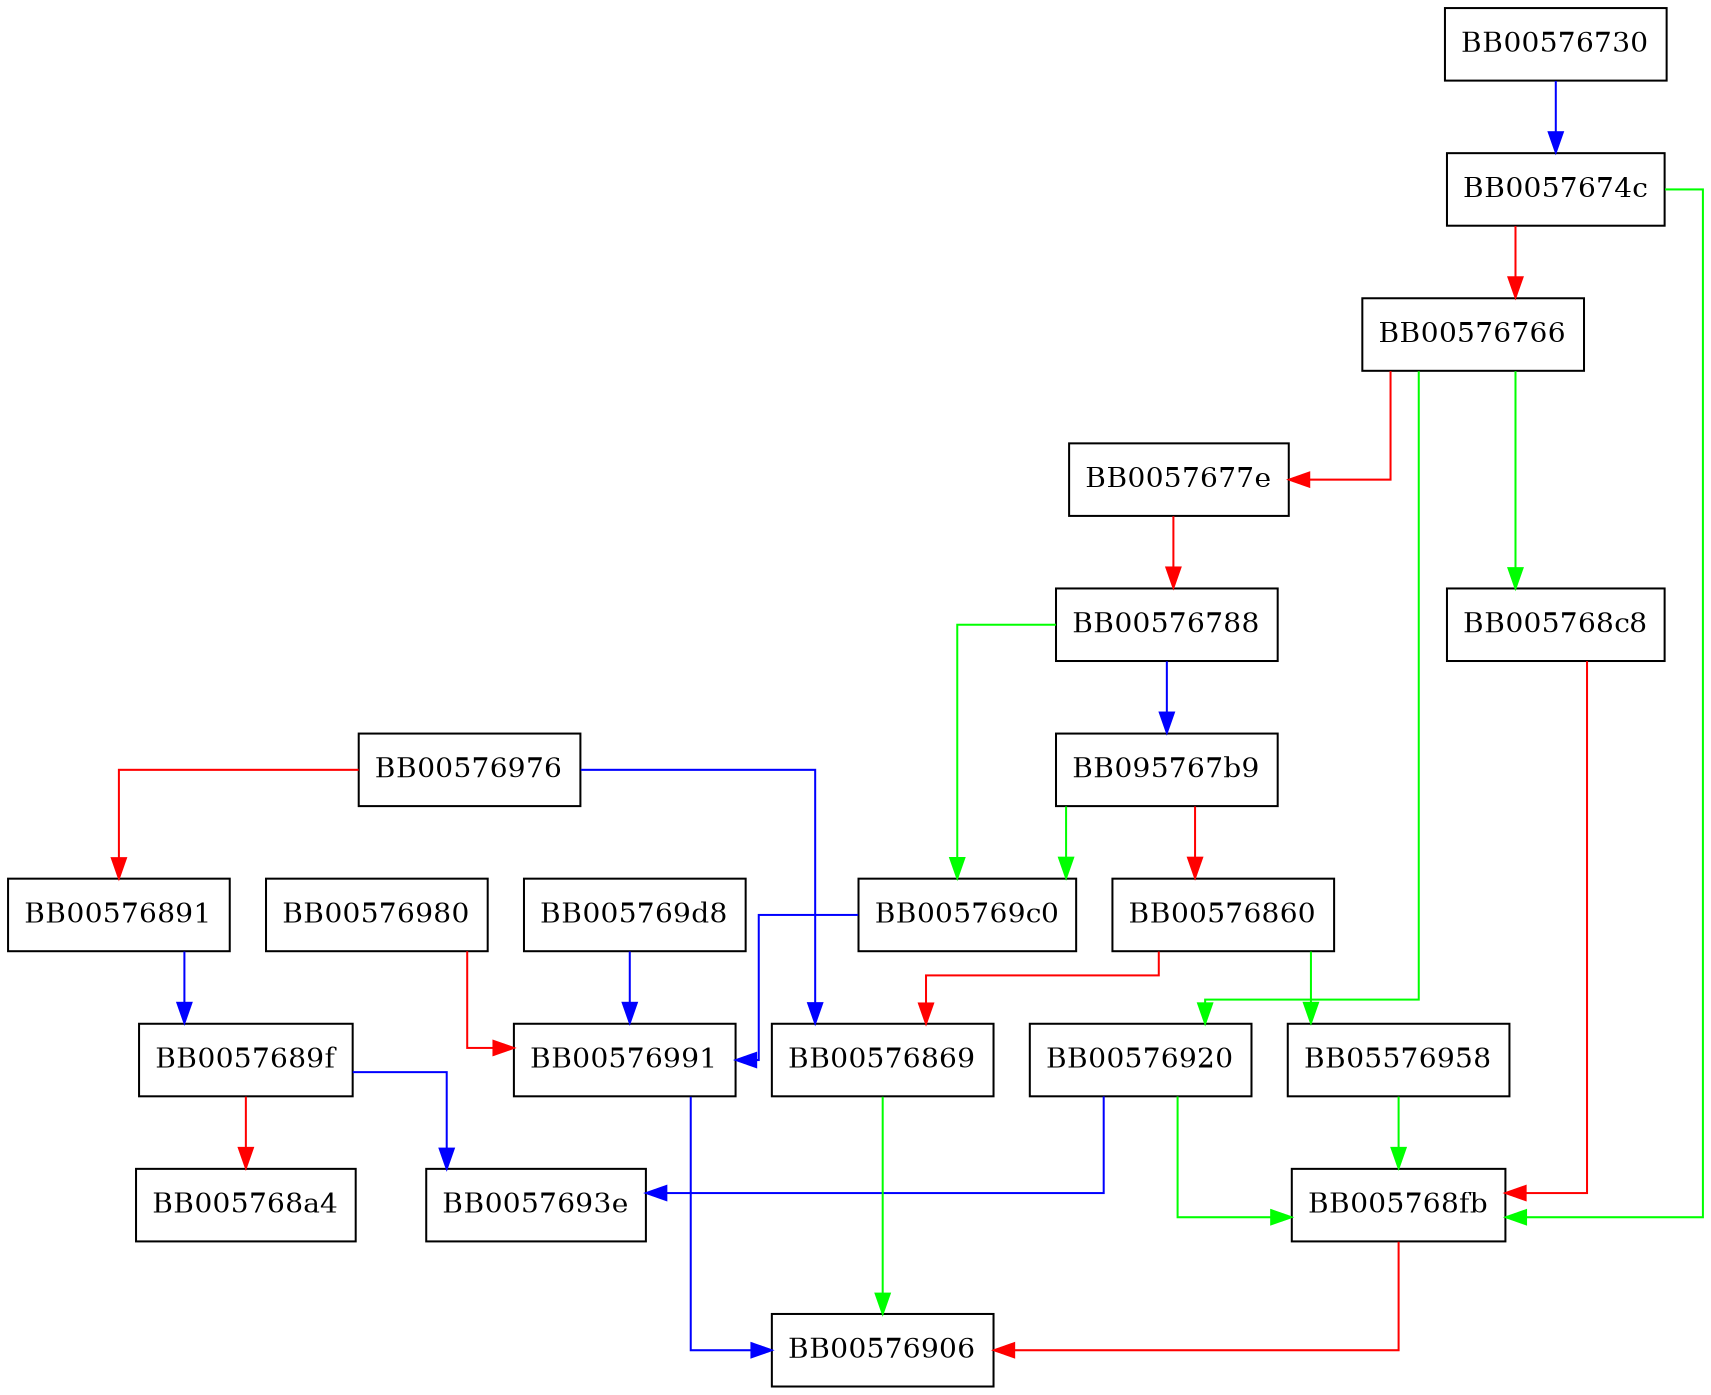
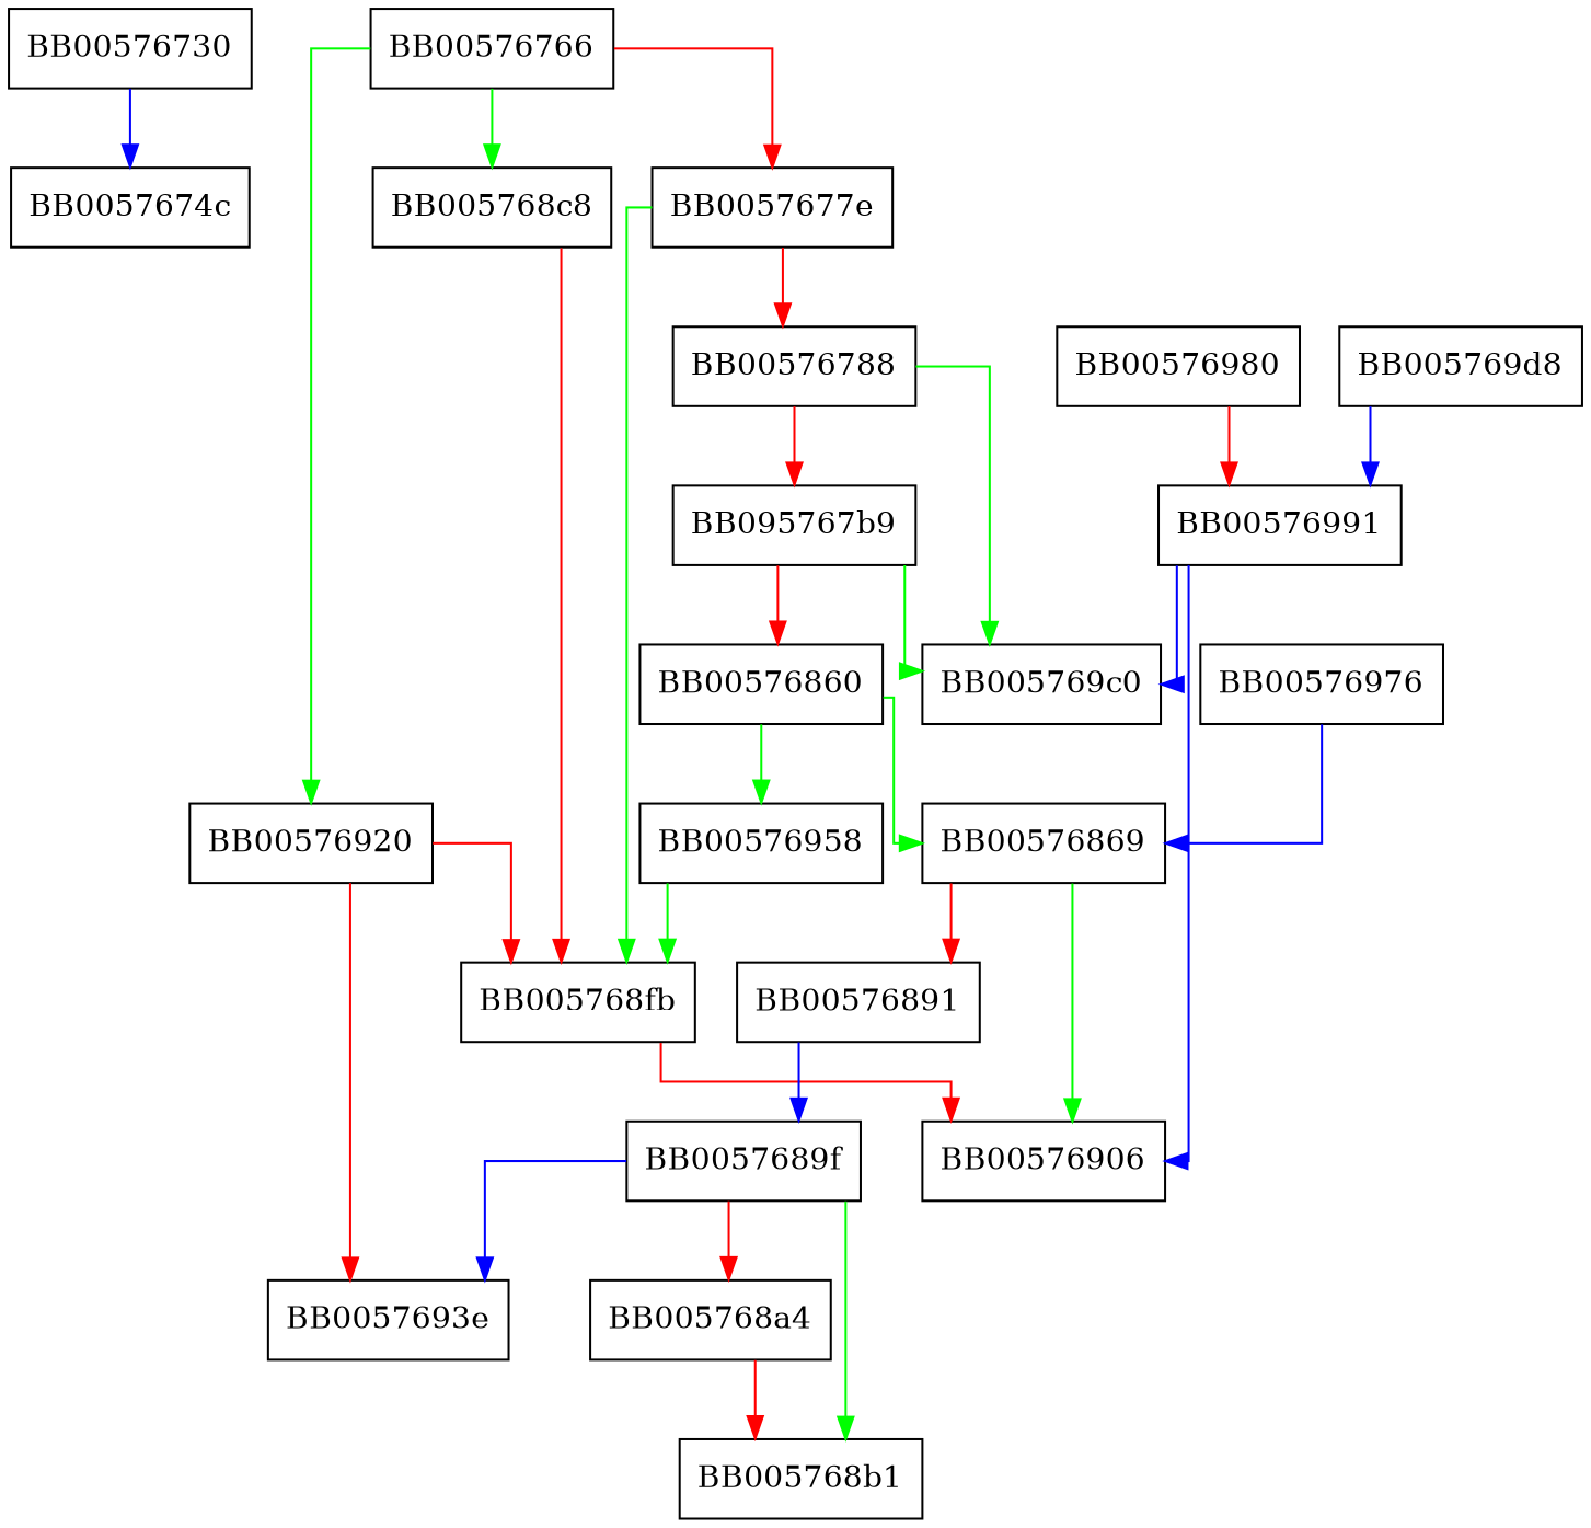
  digraph {
    splines=ortho
    node [shape=box]
    edge [color=red]
    BB00576730
    BB0057674c
    BB005768c8
    BB005768fb
    BB00576766
    BB00576906
    BB00576920
    BB0057677e
    BB0057693e
    BB00576788
    BB00576980
    BB00576991
    n13 [label=BB095767b9]
    BB005769c0
    BB00576860
-   BB00576958 [label=BB05576958]
+   BB00576958
    BB00576869
    BB00576891
    BB00576976
    BB005769d8
    BB0057689f
+   BB005768b1
    BB005768a4
    BB00576730 -> BB0057674c [color=blue]
-   BB0057674c -> BB005768fb [color=green]
-   BB0057674c -> BB00576766
+   BB0057677e -> BB005768fb [color=green]
    BB005768c8 -> BB005768fb
    BB005768fb -> BB00576906
    BB00576766 -> BB005768c8 [color=green]
    BB00576766 -> BB00576920 [color=green]
    BB00576766 -> BB0057677e
-   BB00576920 -> BB005768fb [color=green]
-   BB00576920 -> BB0057693e [color=blue]
+   BB00576920 -> BB005768fb
+   BB00576920 -> BB0057693e
    BB0057677e -> BB00576788
-   BB00576788 -> n13 [color=blue]
+   BB00576788 -> n13
    BB00576788 -> BB005769c0 [color=green]
    BB00576980 -> BB00576991
    BB00576991 -> BB00576906 [color=blue]
    n13 -> BB005769c0 [color=green]
    n13 -> BB00576860
-   BB005769c0 -> BB00576991 [color=blue]
+   BB00576991 -> BB005769c0 [color=blue]
    BB00576860 -> BB00576958 [color=green]
-   BB00576860 -> BB00576869
+   BB00576860 -> BB00576869 [color=green]
    BB00576958 -> BB005768fb [color=green]
    BB00576869 -> BB00576906 [color=green]
-   BB00576976 -> BB00576891
+   BB00576869 -> BB00576891
    BB00576891 -> BB0057689f [color=blue]
    BB00576976 -> BB00576869 [color=blue]
    BB005769d8 -> BB00576991 [color=blue]
    BB0057689f -> BB0057693e [color=blue]
+   BB0057689f -> BB005768b1 [color=green]
    BB0057689f -> BB005768a4
+   BB005768a4 -> BB005768b1
  }
